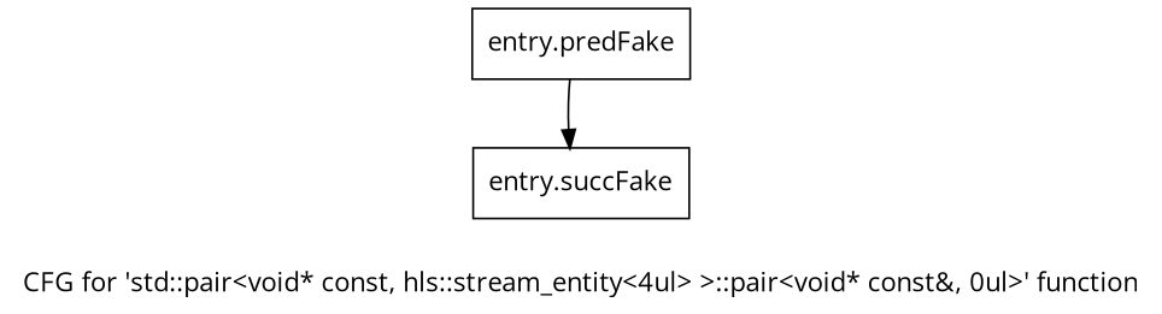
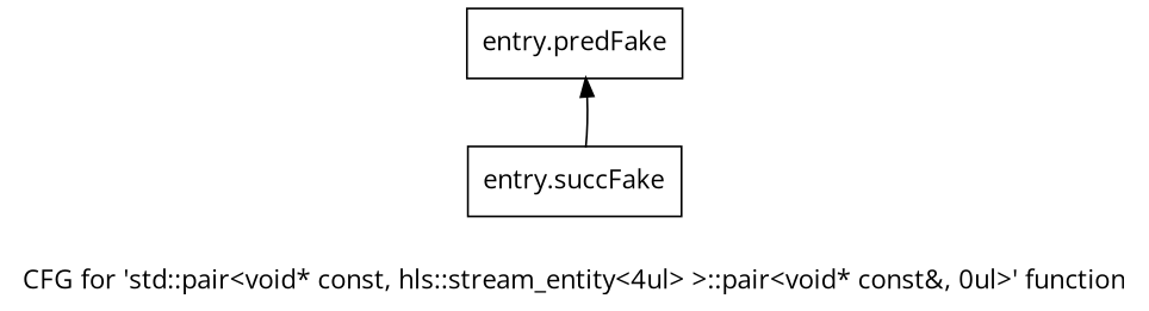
  digraph {
    label="CFG for 'std::pair\<void* const, hls::stream_entity\<4ul\> \>::pair\<void* const&, 0ul\>' function"
    fontname="Open Sans"
    node [shape=record fontname="Open Sans"]
    n1 [label="{entry.predFake}"]
    n2 [filename="/tools/Xilinx/Vitis_HLS/2022.1/tps/lnx64/gcc-8.3.0/lib/gcc/x86_64-pc-linux-gnu/8.3.0/../../../../include/c++/8.3.0/tuple" label="{entry.succFake}" linenumber=1669]
-   n1 -> n2 [execusionnum=6 filename="/tools/Xilinx/Vitis_HLS/2022.1/tps/lnx64/gcc-8.3.0/lib/gcc/x86_64-pc-linux-gnu/8.3.0/../../../../include/c++/8.3.0/tuple" fontname="Open Sans"]
+   n2 -> n1 [execusionnum=6 filename="/tools/Xilinx/Vitis_HLS/2022.1/tps/lnx64/gcc-8.3.0/lib/gcc/x86_64-pc-linux-gnu/8.3.0/../../../../include/c++/8.3.0/tuple" fontname="Open Sans"]
  }
